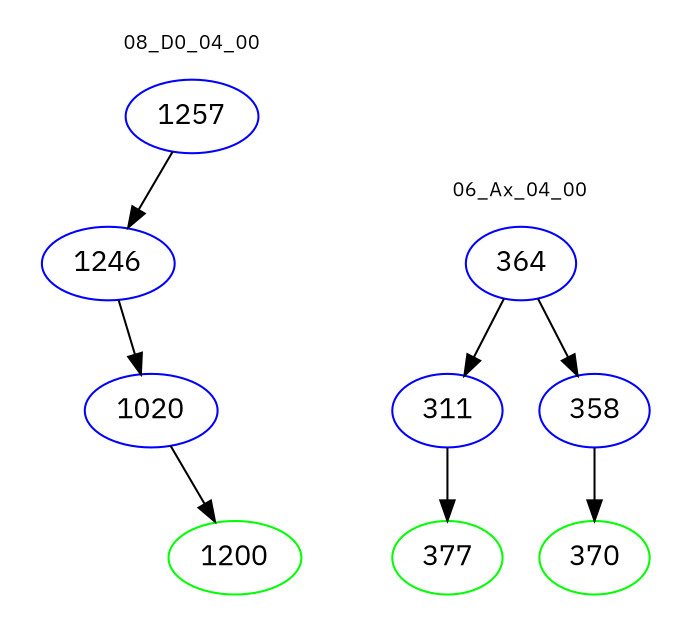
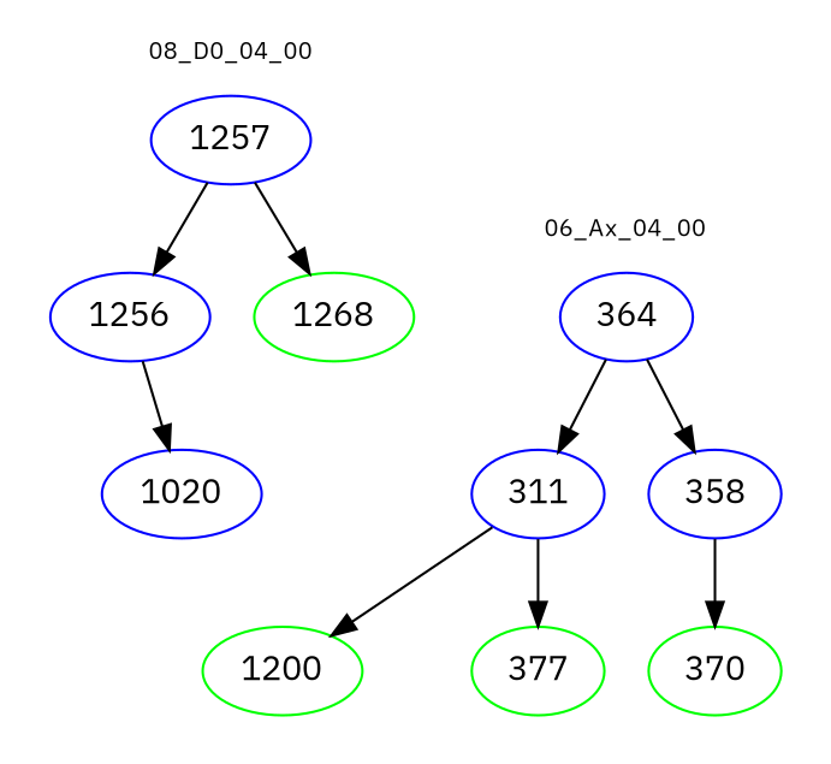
  digraph {
    fontname="IBM Plex Sans"
    node [color=blue fontname="IBM Plex Sans"]
    edge [color=black fontname="IBM Plex Sans"]
    n1 [label=358]
    n2 [label=364]
    n3 [color=green label=370]
    n4 [label=311]
    n5 [color=green label=377]
    n6 [label=1257]
-   n7 [label=1246]
+   n7 [label=1256]
+   n8 [color=green label=1268]
    n9 [label=1020]
    n10 [color=green label=1200]
    subgraph cluster_1 {
      color=white
      fontsize=10
      label="06_Ax_04_00"
      n1
      n2
      n3
      n4
      n5
    }
    subgraph cluster_2 {
      color=white
      fontsize=10
      label="08_D0_04_00"
      n6
      n7
+     n8
      n9
      n10
    }
    n1 -> n3
    n2 -> n1
    n2 -> n4
    n4 -> n5
    n6 -> n7
+   n6 -> n8
    n7 -> n9
-   n9 -> n10
+   n4 -> n10
  }
